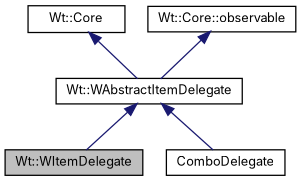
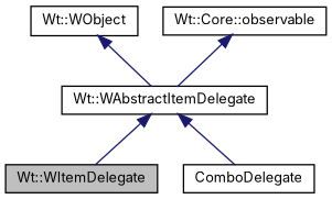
  digraph {
    fontname=Inter
    node [color=black fillcolor=white fontname=Inter fontsize=10 shape=record style=filled]
    edge [color=midnightblue dir=back fontname=Inter fontsize=10 labelfontname=Helvetica labelfontsize=10 style=solid]
    n1 [fillcolor=grey75 fontcolor=black height=0.2 label="Wt::WItemDelegate" width=0.4]
    n2 [height=0.2 label=ComboDelegate width=0.4]
    n3 [height=0.2 label="Wt::WAbstractItemDelegate" width=0.4]
-   n4 [height=0.2 label="Wt::Core" width=0.4]
+   n4 [height=0.2 label="Wt::WObject" width=0.4]
    n5 [height=0.2 label="Wt::Core::observable" width=0.4]
    n3 -> n1
    n3 -> n2
    n4 -> n3
    n5 -> n3
  }
